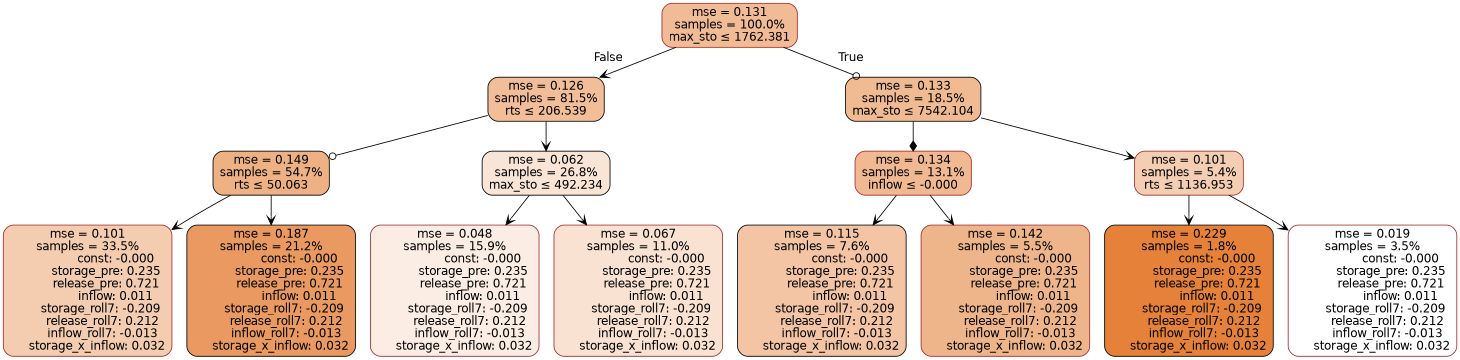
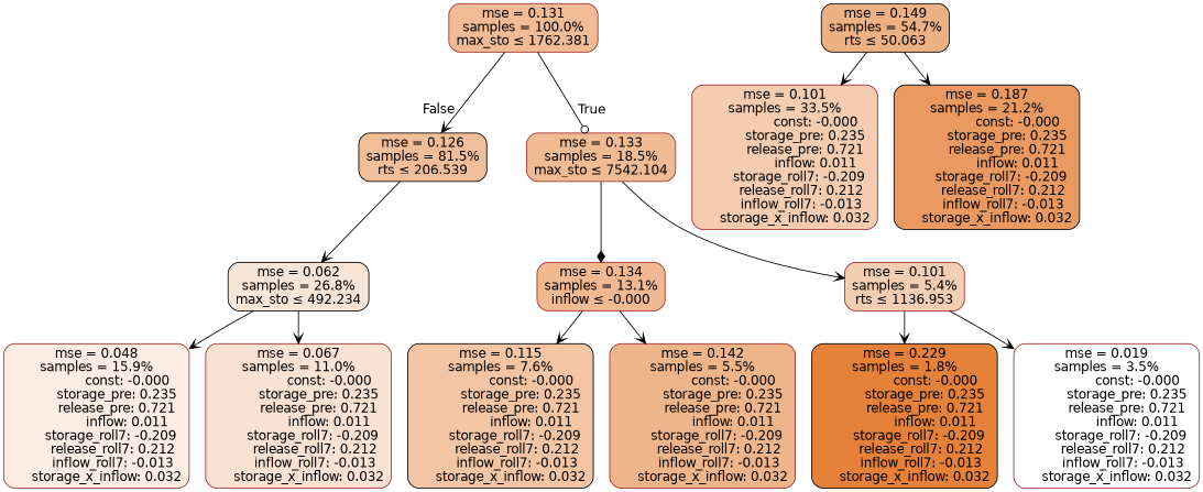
  digraph {
    node [color=brown fontname=helvetica shape=rectangle style="filled, rounded"]
    edge [arrowhead=vee fontname=helvetica]
    n1 [fillcolor="#f1bb95" label="mse = 0.131\nsamples = 100.0%\nmax_sto &le; 1762.381"]
    n2 [color=black fillcolor="#f1be99" label="mse = 0.126\nsamples = 81.5%\nrts &le; 206.539"]
-   n3 [color=black fillcolor="#f0ba93" label="mse = 0.133\nsamples = 18.5%\nmax_sto &le; 7542.104"]
+   n3 [fillcolor="#f0ba93" label="mse = 0.133\nsamples = 18.5%\nmax_sto &le; 7542.104"]
    n4 [color=black fillcolor="#eeb184" label="mse = 0.149\nsamples = 54.7%\nrts &le; 50.063"]
    n5 [color=black fillcolor="#f9e5d6" label="mse = 0.062\nsamples = 26.8%\nmax_sto &le; 492.234"]
    n6 [fillcolor="#f0b992" label="mse = 0.134\nsamples = 13.1%\ninflow &le; -0.000"]
    n7 [fillcolor="#f4ceb2" label="mse = 0.101\nsamples = 5.4%\nrts &le; 1136.953"]
    n8 [fillcolor="#f4cdb1" label="mse = 0.101\nsamples = 33.5%\n               const: -0.000\n          storage_pre: 0.235\n          release_pre: 0.721\n               inflow: 0.011\n       storage_roll7: -0.209\n        release_roll7: 0.212\n        inflow_roll7: -0.013\n     storage_x_inflow: 0.032"]
    n9 [color=black fillcolor="#ea9a60" label="mse = 0.187\nsamples = 21.2%\n               const: -0.000\n          storage_pre: 0.235\n          release_pre: 0.721\n               inflow: 0.011\n       storage_roll7: -0.209\n        release_roll7: 0.212\n        inflow_roll7: -0.013\n     storage_x_inflow: 0.032"]
    n10 [fillcolor="#fbede3" label="mse = 0.048\nsamples = 15.9%\n               const: -0.000\n          storage_pre: 0.235\n          release_pre: 0.721\n               inflow: 0.011\n       storage_roll7: -0.209\n        release_roll7: 0.212\n        inflow_roll7: -0.013\n     storage_x_inflow: 0.032"]
    n11 [fillcolor="#f9e2d2" label="mse = 0.067\nsamples = 11.0%\n               const: -0.000\n          storage_pre: 0.235\n          release_pre: 0.721\n               inflow: 0.011\n       storage_roll7: -0.209\n        release_roll7: 0.212\n        inflow_roll7: -0.013\n     storage_x_inflow: 0.032"]
    n12 [color=black fillcolor="#f3c5a4" label="mse = 0.115\nsamples = 7.6%\n               const: -0.000\n          storage_pre: 0.235\n          release_pre: 0.721\n               inflow: 0.011\n       storage_roll7: -0.209\n        release_roll7: 0.212\n        inflow_roll7: -0.013\n     storage_x_inflow: 0.032"]
    n13 [fillcolor="#efb58a" label="mse = 0.142\nsamples = 5.5%\n               const: -0.000\n          storage_pre: 0.235\n          release_pre: 0.721\n               inflow: 0.011\n       storage_roll7: -0.209\n        release_roll7: 0.212\n        inflow_roll7: -0.013\n     storage_x_inflow: 0.032"]
    n14 [color=black fillcolor="#e58139" label="mse = 0.229\nsamples = 1.8%\n               const: -0.000\n          storage_pre: 0.235\n          release_pre: 0.721\n               inflow: 0.011\n       storage_roll7: -0.209\n        release_roll7: 0.212\n        inflow_roll7: -0.013\n     storage_x_inflow: 0.032"]
    n15 [fillcolor="#ffffff" label="mse = 0.019\nsamples = 3.5%\n               const: -0.000\n          storage_pre: 0.235\n          release_pre: 0.721\n               inflow: 0.011\n       storage_roll7: -0.209\n        release_roll7: 0.212\n        inflow_roll7: -0.013\n     storage_x_inflow: 0.032"]
    n1 -> n2 [headlabel=False labelangle=45 labeldistance=2.5]
    n1 -> n3 [arrowhead=odot headlabel=True labelangle=-45 labeldistance=2.5]
-   n2 -> n4 [arrowhead=odot]
    n2 -> n5
    n3 -> n6 [arrowhead=diamond]
    n3 -> n7
    n4 -> n8
    n4 -> n9
    n5 -> n10
    n5 -> n11
    n6 -> n12
    n6 -> n13
    n7 -> n14
    n7 -> n15
  }
